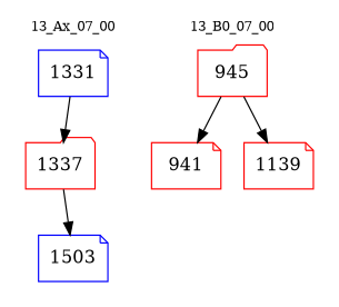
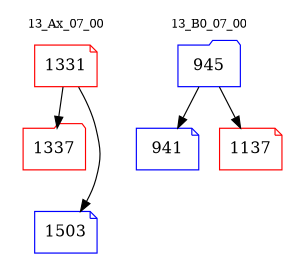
  digraph {
    node [color=blue shape=note]
    edge [color=black]
-   n1 [label=1331]
+   n1 [color=red label=1331]
    n2 [color=red label=1337 shape=folder]
    n3 [label=1503]
-   n4 [color=red label=945 shape=folder]
-   n5 [color=red label=941]
-   n6 [color=red label=1139]
+   n4 [label=945 shape=folder]
+   n5 [label=941]
+   n6 [color=red label=1137]
    subgraph cluster_1 {
      color=white
      fontsize=10
      label="13_Ax_07_00"
      n1
      n2
      n3
    }
    subgraph cluster_2 {
      color=white
      fontsize=10
      label="13_B0_07_00"
      n4
      n5
      n6
    }
    n1 -> n2
-   n2 -> n3
+   n1 -> n3
    n4 -> n5
    n4 -> n6
  }
